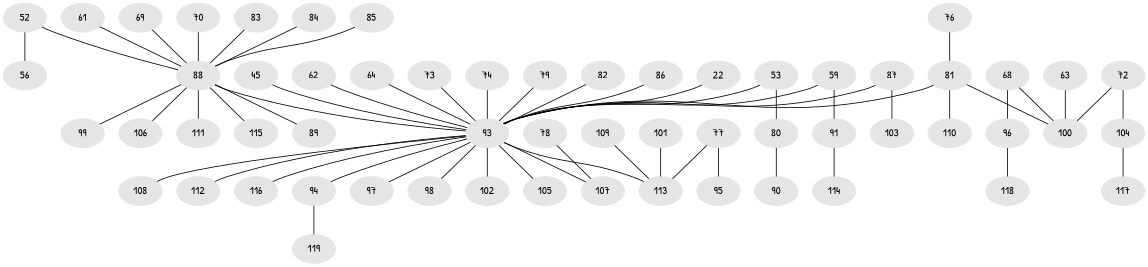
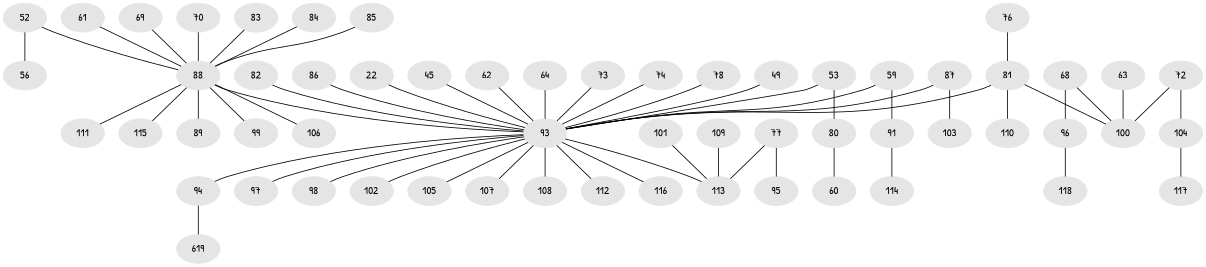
  graph {
    fontname="Patrick Hand"
    node [color=gray90 fontname="Patrick Hand" style=filled]
    edge [fontname="Patrick Hand"]
    52
    56
    88 [super="+75+37+41+42+51"]
    93 [super="+35+24+65+29+9+25+31+39+57+48"]
    89
    99
    106
    111
    115
    53
    80
-   90
+   90 [label=60]
    113 [super="+67"]
    94
    97
    98
    102
    105
    107
    108
    112
    116
    n23 [label=45]
    59
    91
    114
    61
    62
    100 [super="+54"]
    63
    64
    68
    96
    118
    69
    70
    72 [super="+71"]
    104
    117
    73
    74
    81 [super="+66"]
    110
    76
    77
    95
    78
-   79
+   79 [label=49]
    82
    83
    84
    85
    86
    87
    103
    n56 [label=22 super="+44+45"]
-   119
+   119 [label=619]
    101
    109
    52 -- 56
    52 -- 88
    88 -- 93
    88 -- 89
    88 -- 99
    88 -- 106
    88 -- 111
    88 -- 115
    93 -- 113
    93 -- 94
    93 -- 97
    93 -- 98
    93 -- 102
    93 -- 105
    93 -- 107
    93 -- 108
    93 -- 112
    93 -- 116
    53 -- 93
    53 -- 80
    80 -- 90
    94 -- 119
    n23 -- 93
    59 -- 93
    59 -- 91
    91 -- 114
    61 -- 88
    62 -- 93
    63 -- 100
    64 -- 93
    68 -- 100
    68 -- 96
    96 -- 118
    69 -- 88
    70 -- 88
    72 -- 100
    72 -- 104
    104 -- 117
    73 -- 93
    74 -- 93
    81 -- 93
    81 -- 100
    81 -- 110
    76 -- 81
    77 -- 113
    77 -- 95
-   78 -- 107
+   78 -- 93
    79 -- 93
    82 -- 93
    83 -- 88
    84 -- 88
    85 -- 88
    86 -- 93
    87 -- 93
    87 -- 103
    n56 -- 93
    101 -- 113
    109 -- 113
  }
